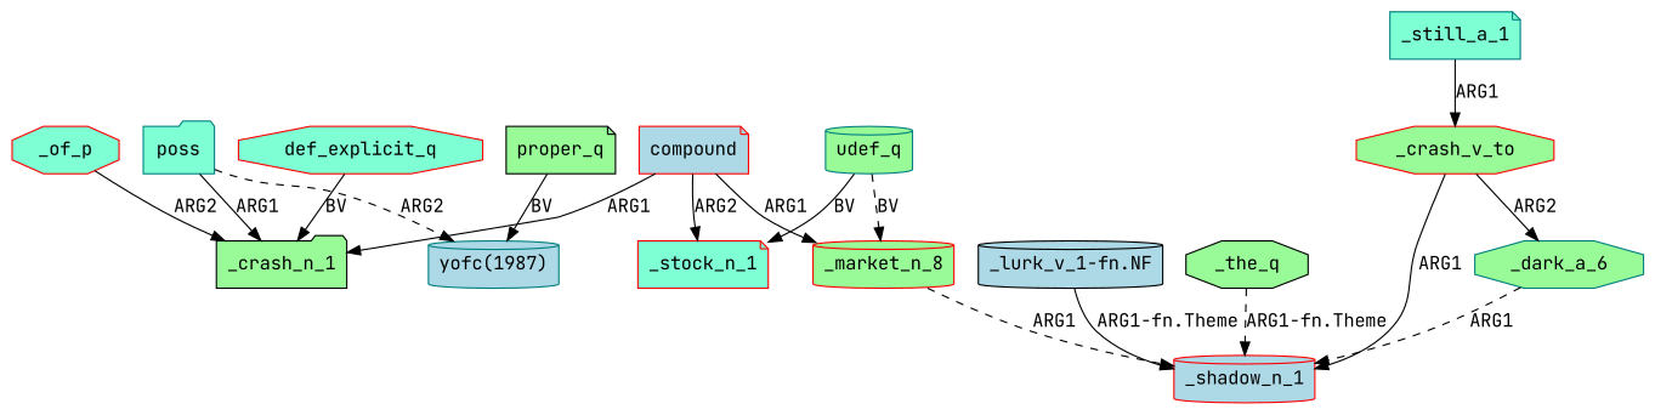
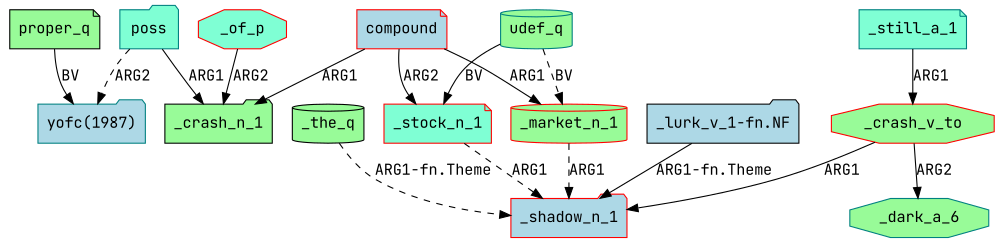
  digraph {
    fontname="JetBrains Mono"
    node [color=red fillcolor=palegreen fontname="JetBrains Mono" shape=octagon style=filled]
    edge [fontname="JetBrains Mono" style=solid]
    _of_p [fillcolor=aquamarine]
    _crash_n_1 [color=black shape=folder]
-   _shadow_n_1 [fillcolor=lightblue shape=cylinder]
+   _shadow_n_1 [fillcolor=lightblue shape=folder]
    poss [color=teal fillcolor=aquamarine shape=folder]
-   "yofc(1987)" [color=teal fillcolor=lightblue shape=cylinder]
+   "yofc(1987)" [color=teal fillcolor=lightblue shape=folder]
    compound [fillcolor=lightblue shape=note]
    _stock_n_1 [fillcolor=aquamarine shape=note]
-   _market_n_1 [shape=cylinder label=_market_n_8]
+   _market_n_1 [shape=cylinder]
    udef_q [color=teal shape=cylinder]
-   "_lurk_v_1-fn.NF" [color=black fillcolor=lightblue shape=cylinder]
-   _the_q [color=black]
+   "_lurk_v_1-fn.NF" [color=black fillcolor=lightblue shape=folder]
+   _the_q [color=black shape=cylinder]
    _still_a_1 [color=teal fillcolor=aquamarine shape=note]
    n13 [label=_crash_v_to]
    n14 [color=teal label=_dark_a_6]
-   def_explicit_q [fillcolor=aquamarine]
    proper_q [color=black shape=note]
    _of_p -> _crash_n_1 [label=ARG2]
    poss -> _crash_n_1 [label=ARG1]
    poss -> "yofc(1987)" [label=ARG2 style=dashed]
    compound -> _crash_n_1 [label=ARG1]
    compound -> _stock_n_1 [label=ARG2]
    compound -> _market_n_1 [label=ARG1]
    _market_n_1 -> _shadow_n_1 [label=ARG1 style=dashed]
    udef_q -> _stock_n_1 [label=BV]
    udef_q -> _market_n_1 [label=BV style=dashed]
    "_lurk_v_1-fn.NF" -> _shadow_n_1 [label="ARG1-fn.Theme"]
    _the_q -> _shadow_n_1 [label="ARG1-fn.Theme" style=dashed]
    _still_a_1 -> n13 [label=ARG1]
    n13 -> _shadow_n_1 [label=ARG1]
    n13 -> n14 [label=ARG2]
-   n14 -> _shadow_n_1 [label=ARG1 style=dashed]
-   def_explicit_q -> _crash_n_1 [label=BV]
+   _stock_n_1 -> _shadow_n_1 [label=ARG1 style=dashed]
    proper_q -> "yofc(1987)" [label=BV]
  }
